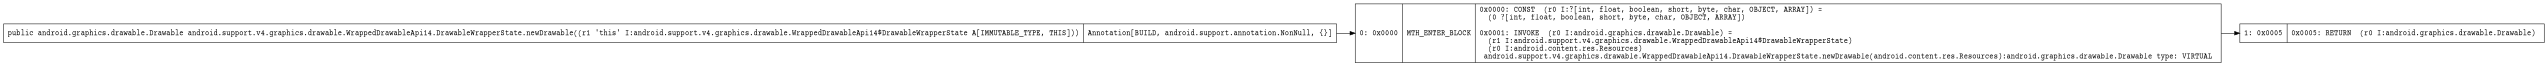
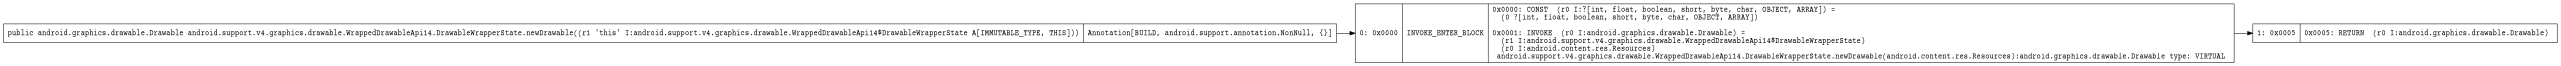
  digraph {
    rankdir=LR
    fontname="Courier Prime"
    node [shape=record fontname="Courier Prime"]
    edge [fontname="Courier Prime"]
-   n1 [label="{0\:\ 0x0000|MTH_ENTER_BLOCK\l|0x0000: CONST  (r0 I:?[int, float, boolean, short, byte, char, OBJECT, ARRAY]) = \l  (0 ?[int, float, boolean, short, byte, char, OBJECT, ARRAY])\l \l0x0001: INVOKE  (r0 I:android.graphics.drawable.Drawable) = \l  (r1 I:android.support.v4.graphics.drawable.WrappedDrawableApi14$DrawableWrapperState)\l  (r0 I:android.content.res.Resources)\l android.support.v4.graphics.drawable.WrappedDrawableApi14.DrawableWrapperState.newDrawable(android.content.res.Resources):android.graphics.drawable.Drawable type: VIRTUAL \l}"]
+   n1 [label="{0\:\ 0x0000|INVOKE_ENTER_BLOCK\l|0x0000: CONST  (r0 I:?[int, float, boolean, short, byte, char, OBJECT, ARRAY]) = \l  (0 ?[int, float, boolean, short, byte, char, OBJECT, ARRAY])\l \l0x0001: INVOKE  (r0 I:android.graphics.drawable.Drawable) = \l  (r1 I:android.support.v4.graphics.drawable.WrappedDrawableApi14$DrawableWrapperState)\l  (r0 I:android.content.res.Resources)\l android.support.v4.graphics.drawable.WrappedDrawableApi14.DrawableWrapperState.newDrawable(android.content.res.Resources):android.graphics.drawable.Drawable type: VIRTUAL \l}"]
    n2 [label="{1\:\ 0x0005|0x0005: RETURN  (r0 I:android.graphics.drawable.Drawable) \l}"]
    n3 [label="{public android.graphics.drawable.Drawable android.support.v4.graphics.drawable.WrappedDrawableApi14.DrawableWrapperState.newDrawable((r1 'this' I:android.support.v4.graphics.drawable.WrappedDrawableApi14$DrawableWrapperState A[IMMUTABLE_TYPE, THIS]))  | Annotation[BUILD, android.support.annotation.NonNull, \{\}]\l}"]
    n1 -> n2
    n3 -> n1
  }
